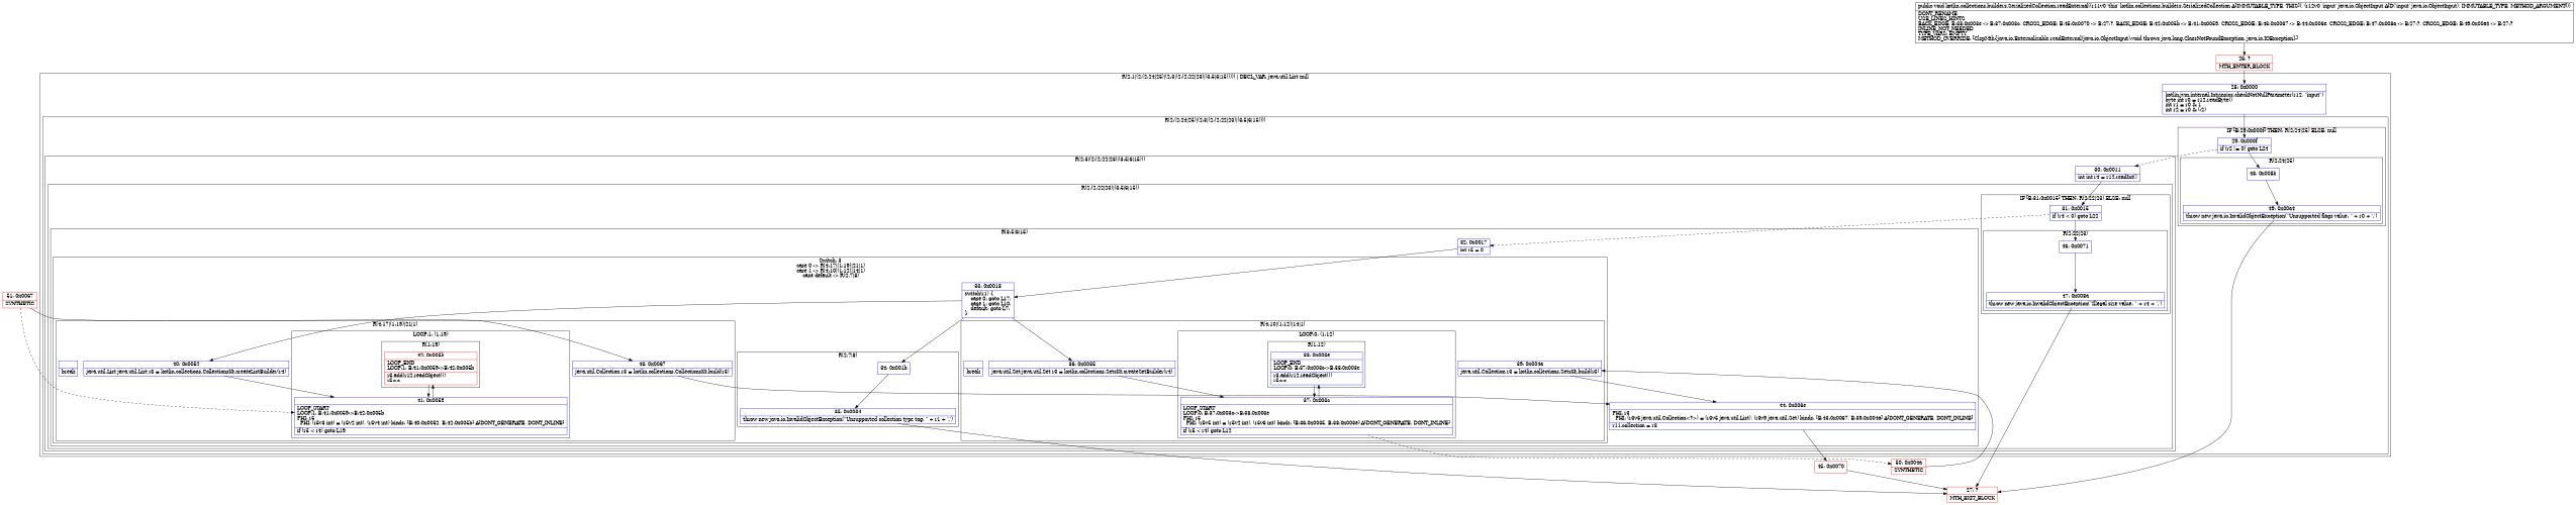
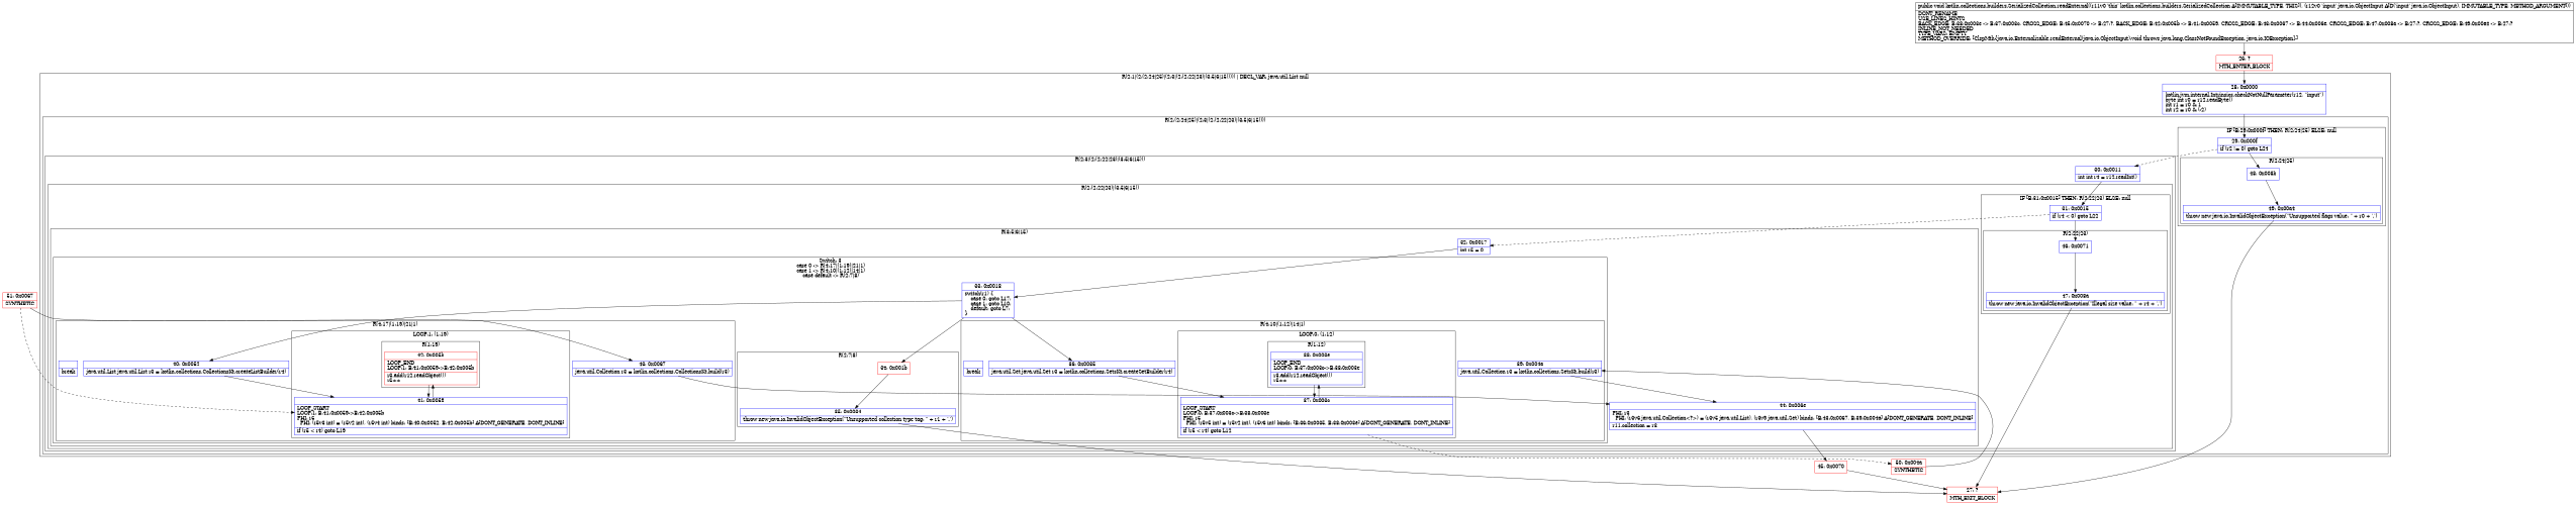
  digraph {
    node [color=blue shape=record]
    n1 [label="{48\:\ 0x008b}"]
    n2 [label="{49\:\ 0x00a4|throw new java.io.InvalidObjectException(\"Unsupported flags value: \" + r0 + '.')\l}"]
    n3 [label="{29\:\ 0x000f|if (r2 != 0) goto L24\l}"]
    n4 [label="{46\:\ 0x0071}"]
    n5 [label="{47\:\ 0x008a|throw new java.io.InvalidObjectException(\"Illegal size value: \" + r4 + '.')\l}"]
    n6 [label="{31\:\ 0x0015|if (r4 \< 0) goto L22\l}"]
    n7 [color=red label="{42\:\ 0x005b|LOOP_END\lLOOP:1: B:41:0x0059\-\>B:42:0x005b\l|r3.add(r12.readObject())\lr5++\l}"]
    n8 [label="{41\:\ 0x0059|LOOP_START\lLOOP:1: B:41:0x0059\-\>B:42:0x005b\lPHI: r5 \l  PHI: (r5v3 int) = (r5v2 int), (r5v4 int) binds: [B:40:0x0052, B:42:0x005b] A[DONT_GENERATE, DONT_INLINE]\l|if (r5 \< r4) goto L19\l}"]
    n9 [label="{40\:\ 0x0052|java.util.List java.util.List r3 = kotlin.collections.CollectionsKt.createListBuilder(r4)\l}"]
    n10 [label="{43\:\ 0x0067|java.util.Collection r3 = kotlin.collections.CollectionsKt.build(r3)\l}"]
    n11 [label="{|break\l}"]
    n12 [label="{38\:\ 0x003e|LOOP_END\lLOOP:0: B:37:0x003c\-\>B:38:0x003e\l|r3.add(r12.readObject())\lr5++\l}"]
    n13 [label="{37\:\ 0x003c|LOOP_START\lLOOP:0: B:37:0x003c\-\>B:38:0x003e\lPHI: r5 \l  PHI: (r5v5 int) = (r5v2 int), (r5v6 int) binds: [B:36:0x0035, B:38:0x003e] A[DONT_GENERATE, DONT_INLINE]\l|if (r5 \< r4) goto L12\l}"]
    n14 [label="{36\:\ 0x0035|java.util.Set java.util.Set r3 = kotlin.collections.SetsKt.createSetBuilder(r4)\l}"]
    n15 [label="{39\:\ 0x004a|java.util.Collection r3 = kotlin.collections.SetsKt.build(r3)\l}"]
    n16 [label="{|break\l}"]
-   n17 [label="{34\:\ 0x001b}"]
+   n17 [color=red label="{34\:\ 0x001b}"]
    n18 [label="{35\:\ 0x0034|throw new java.io.InvalidObjectException(\"Unsupported collection type tag: \" + r1 + '.')\l}"]
    n19 [label="{33\:\ 0x0018|switch(r1) \{\l    case 0: goto L17;\l    case 1: goto L10;\l    default: goto L7;\l\}\l}"]
    n20 [label="{32\:\ 0x0017|int r5 = 0\l}"]
    n21 [label="{44\:\ 0x006e|PHI: r3 \l  PHI: (r3v6 java.util.Collection\<?\>) = (r3v5 java.util.List), (r3v9 java.util.Set) binds: [B:43:0x0067, B:39:0x004a] A[DONT_GENERATE, DONT_INLINE]\l|r11.collection = r3\l}"]
    n22 [label="{30\:\ 0x0011|int int r4 = r12.readInt()\l}"]
    n23 [label="{28\:\ 0x0000|kotlin.jvm.internal.Intrinsics.checkNotNullParameter(r12, \"input\")\lbyte int r0 = r12.readByte()\lint r1 = r0 & 1\lint r2 = r0 & (\-2)\l}"]
    n24 [color=red label="{27\:\ ?|MTH_EXIT_BLOCK\l}"]
    n25 [color=red label="{50\:\ 0x004a|SYNTHETIC\l}"]
    n26 [color=red label="{45\:\ 0x0070}"]
    n27 [color=red label="{51\:\ 0x0067|SYNTHETIC\l}"]
    n28 [color=red label="{26\:\ ?|MTH_ENTER_BLOCK\l}"]
    n29 [label="{public void kotlin.collections.builders.SerializedCollection.readExternal((r11v0 'this' kotlin.collections.builders.SerializedCollection A[IMMUTABLE_TYPE, THIS]), (r12v0 'input' java.io.ObjectInput A[D('input' java.io.ObjectInput), IMMUTABLE_TYPE, METHOD_ARGUMENT]))  | DONT_RENAME\lUSE_LINES_HINTS\lBACK_EDGE: B:38:0x003e \-\> B:37:0x003c, CROSS_EDGE: B:45:0x0070 \-\> B:27:?, BACK_EDGE: B:42:0x005b \-\> B:41:0x0059, CROSS_EDGE: B:43:0x0067 \-\> B:44:0x006e, CROSS_EDGE: B:47:0x008a \-\> B:27:?, CROSS_EDGE: B:49:0x00a4 \-\> B:27:?\lINLINE_NOT_NEEDED\lTYPE_VARS: EMPTY\lMETHOD_OVERRIDE: [ClspMth\{java.io.Externalizable.readExternal(java.io.ObjectInput):void throws java.lang.ClassNotFoundException, java.io.IOException\}]\l}" color=""]
    subgraph cluster_1 {
      label="R(2:1|(2:(2:24|25)|(2:3|(2:(2:22|23)|(3:5|6|15))))) | DECL_VAR: java.util.List null\l"
      n23
      subgraph cluster_2 {
        label="R(2:(2:24|25)|(2:3|(2:(2:22|23)|(3:5|6|15))))"
        subgraph cluster_3 {
          label="IF [B:29:0x000f] THEN: R(2:24|25) ELSE: null"
          n3
          subgraph cluster_4 {
            label="R(2:24|25)"
            n1
            n2
          }
        }
        subgraph cluster_5 {
          label="R(2:3|(2:(2:22|23)|(3:5|6|15)))"
          n22
          subgraph cluster_6 {
            label="R(2:(2:22|23)|(3:5|6|15))"
            subgraph cluster_7 {
              label="IF [B:31:0x0015] THEN: R(2:22|23) ELSE: null"
              n6
              subgraph cluster_8 {
                label="R(2:22|23)"
                n4
                n5
              }
            }
            subgraph cluster_9 {
              label="R(3:5|6|15)"
              n20
              n21
              subgraph cluster_10 {
                label="Switch: 3\n case 0 -> R(4:17|(1:19)|21|1)\n case 1 -> R(4:10|(1:12)|14|1)\n case default -> R(2:7|8)"
                n19
                subgraph cluster_11 {
                  label="R(4:17|(1:19)|21|1)"
                  n9
                  n10
                  n11
                  subgraph cluster_12 {
                    label="LOOP:1: (1:19)"
                    n8
                    subgraph cluster_13 {
                      label="R(1:19)"
                      n7
                    }
                  }
                }
                subgraph cluster_14 {
                  label="R(4:10|(1:12)|14|1)"
                  n14
                  n15
                  n16
                  subgraph cluster_15 {
                    label="LOOP:0: (1:12)"
                    n13
                    subgraph cluster_16 {
                      label="R(1:12)"
                      n12
                    }
                  }
                }
                subgraph cluster_17 {
                  label="R(2:7|8)"
                  n17
                  n18
                }
              }
            }
          }
        }
      }
    }
    n1 -> n2
    n2 -> n24
    n3 -> n1
    n3 -> n22 [style=dashed]
    n4 -> n5
    n5 -> n24
    n6 -> n4
    n6 -> n20 [style=dashed]
    n7 -> n8
    n8 -> n7
    n9 -> n8
    n10 -> n21
    n12 -> n13
    n13 -> n12
    n13 -> n25 [style=dashed]
    n14 -> n13
    n15 -> n21
    n17 -> n18
    n18 -> n24
    n19 -> n9
    n19 -> n14
    n19 -> n17
    n20 -> n19
    n21 -> n26
    n22 -> n6
    n23 -> n3
    n25 -> n15
    n26 -> n24
    n27 -> n8 [style=dashed]
    n27 -> n10
    n28 -> n23
    n29 -> n28
  }
